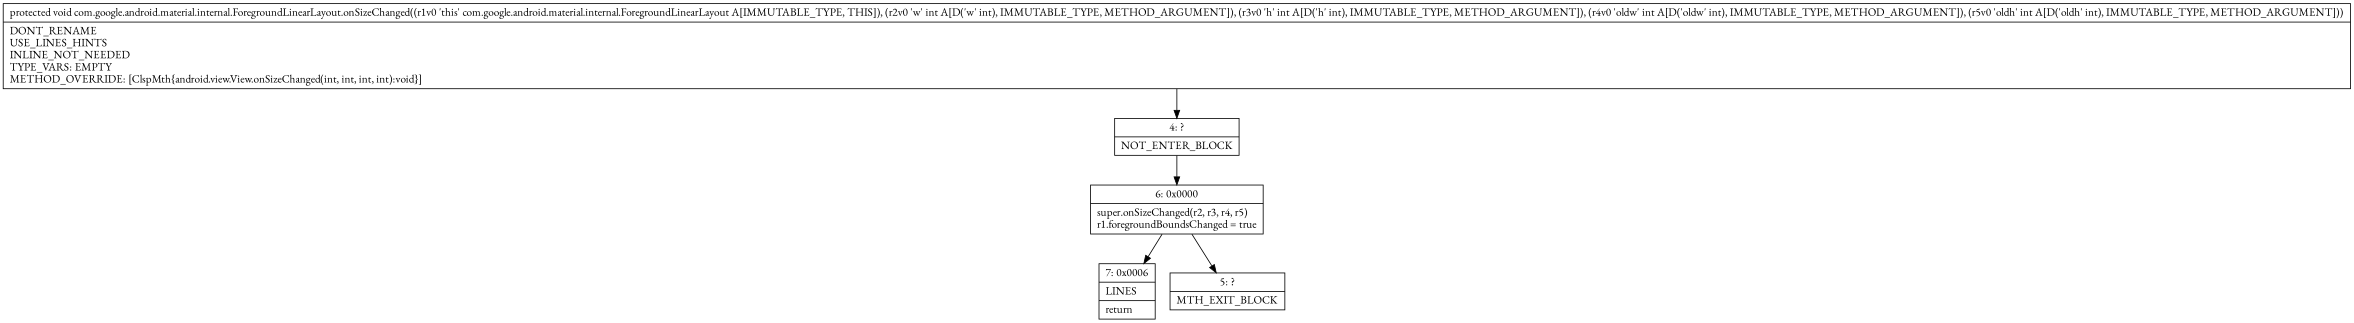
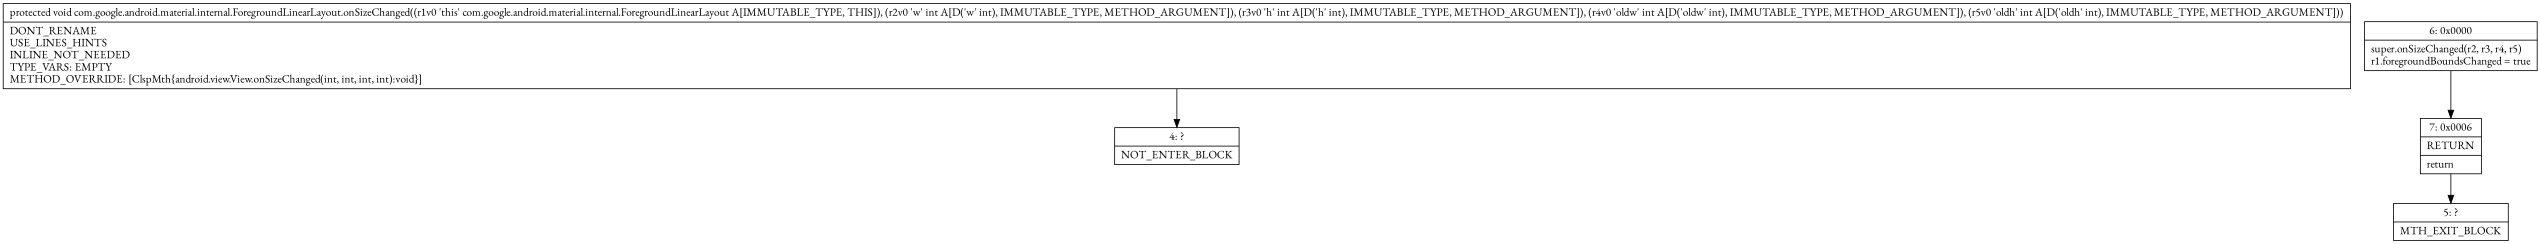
  digraph {
    fontname="EB Garamond"
    node [fontname="EB Garamond" shape=record]
    edge [fontname="EB Garamond"]
    n1 [label="{4\:\ ?|NOT_ENTER_BLOCK\l}"]
    n2 [label="{6\:\ 0x0000|super.onSizeChanged(r2, r3, r4, r5)\lr1.foregroundBoundsChanged = true\l}"]
-   n3 [label="{7\:\ 0x0006|LINES\l|return\l}"]
+   n3 [label="{7\:\ 0x0006|RETURN\l|return\l}"]
    n4 [label="{5\:\ ?|MTH_EXIT_BLOCK\l}"]
    n5 [label="{protected void com.google.android.material.internal.ForegroundLinearLayout.onSizeChanged((r1v0 'this' com.google.android.material.internal.ForegroundLinearLayout A[IMMUTABLE_TYPE, THIS]), (r2v0 'w' int A[D('w' int), IMMUTABLE_TYPE, METHOD_ARGUMENT]), (r3v0 'h' int A[D('h' int), IMMUTABLE_TYPE, METHOD_ARGUMENT]), (r4v0 'oldw' int A[D('oldw' int), IMMUTABLE_TYPE, METHOD_ARGUMENT]), (r5v0 'oldh' int A[D('oldh' int), IMMUTABLE_TYPE, METHOD_ARGUMENT]))  | DONT_RENAME\lUSE_LINES_HINTS\lINLINE_NOT_NEEDED\lTYPE_VARS: EMPTY\lMETHOD_OVERRIDE: [ClspMth\{android.view.View.onSizeChanged(int, int, int, int):void\}]\l}"]
-   n1 -> n2
    n2 -> n3
-   n2 -> n4
+   n3 -> n4
    n5 -> n1
  }
